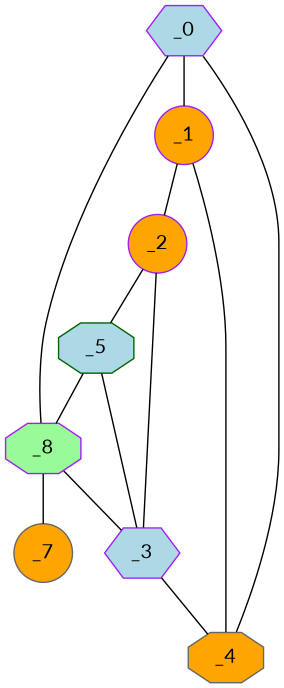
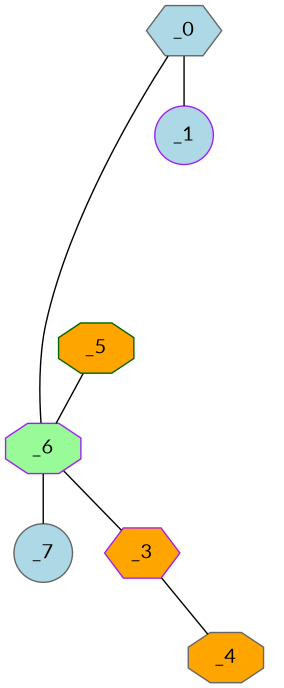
  graph {
    fontname=Lato
    node [color=purple fillcolor=orange fontname=Lato shape=circle style=filled y=60]
    edge [fontname=Lato valence=1]
-   _0 [fillcolor=lightblue shape=hexagon x=1 y=73]
-   _1 [x=5 y=55]
+   _0 [color=gray40 fillcolor=lightblue shape=hexagon x=1 y=73]
+   _1 [fillcolor=lightblue x=5 y=55]
    _4 [color=gray40 shape=octagon x=30]
-   _6 [fillcolor=palegreen shape=octagon x=117 y=69 label=_8]
-   _2 [x=13 y=49]
-   _5 [color=darkgreen fillcolor=lightblue shape=octagon x=83]
-   _7 [color=gray40 x=126 y=72]
-   _3 [fillcolor=lightblue shape=hexagon x=21 y=51]
+   _6 [fillcolor=palegreen shape=octagon x=117 y=69]
+   _5 [color=darkgreen shape=octagon x=83]
+   _7 [color=gray40 fillcolor=lightblue x=126 y=72]
+   _3 [shape=hexagon x=21 y=51]
    _0 -- _1
-   _0 -- _4
    _0 -- _6 [valence=2]
-   _1 -- _4 [valence=2]
-   _1 -- _2
    _6 -- _7
    _6 -- _3 [valence=2]
-   _2 -- _5
-   _2 -- _3 [valence=2]
    _5 -- _6
    _3 -- _4
-   _3 -- _5
  }
